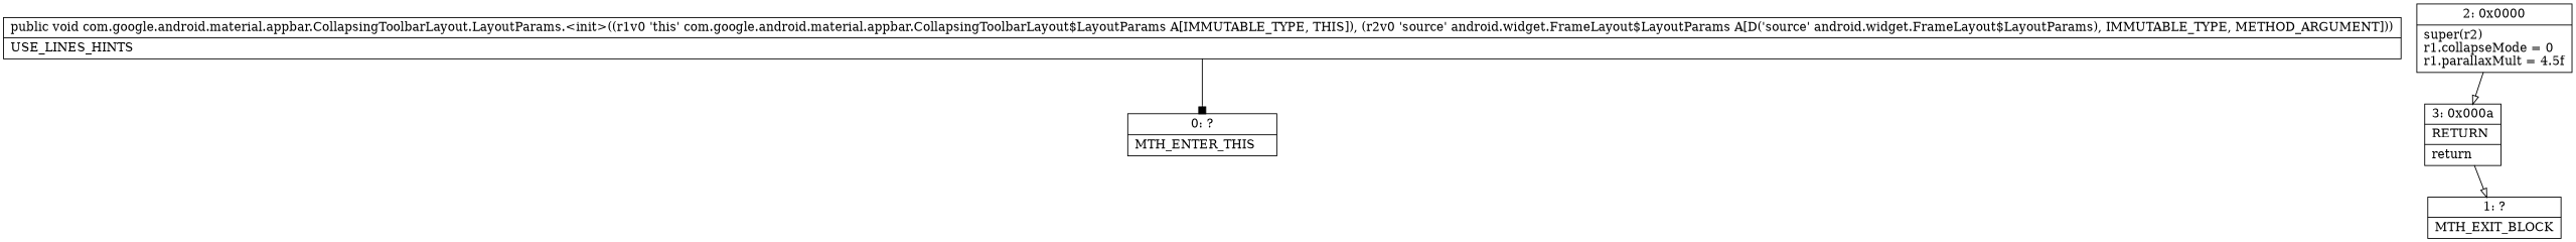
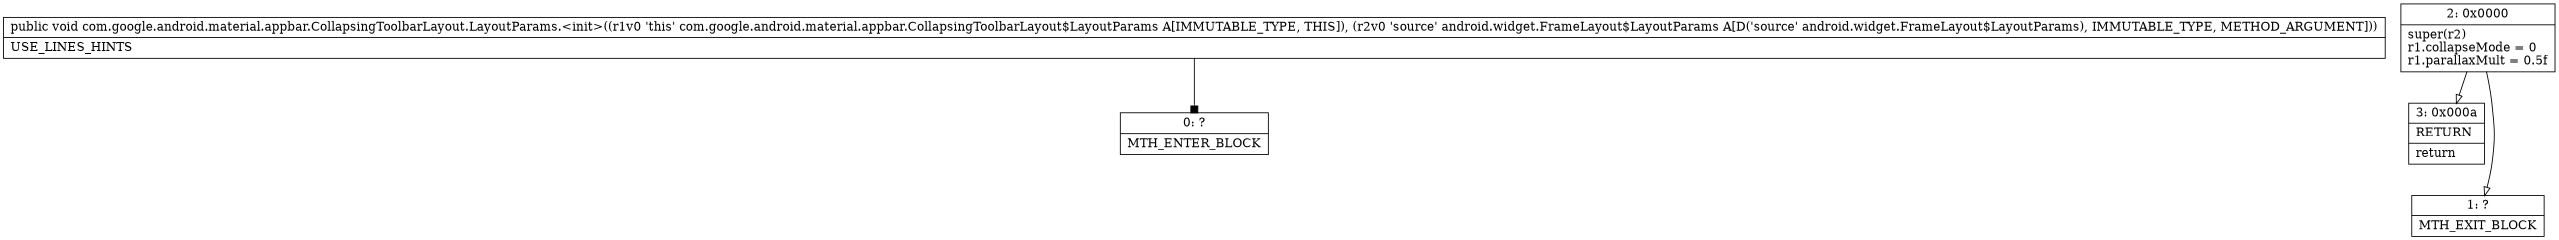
  digraph {
    node [shape=record]
    edge [arrowhead=onormal]
-   n1 [label="{0\:\ ?|MTH_ENTER_THIS\l}"]
-   n2 [label="{2\:\ 0x0000|super(r2)\lr1.collapseMode = 0\lr1.parallaxMult = 4.5f\l}"]
+   n1 [label="{0\:\ ?|MTH_ENTER_BLOCK\l}"]
+   n2 [label="{2\:\ 0x0000|super(r2)\lr1.collapseMode = 0\lr1.parallaxMult = 0.5f\l}"]
    n3 [label="{3\:\ 0x000a|RETURN\l|return\l}"]
    n4 [label="{1\:\ ?|MTH_EXIT_BLOCK\l}"]
    n5 [label="{public void com.google.android.material.appbar.CollapsingToolbarLayout.LayoutParams.\<init\>((r1v0 'this' com.google.android.material.appbar.CollapsingToolbarLayout$LayoutParams A[IMMUTABLE_TYPE, THIS]), (r2v0 'source' android.widget.FrameLayout$LayoutParams A[D('source' android.widget.FrameLayout$LayoutParams), IMMUTABLE_TYPE, METHOD_ARGUMENT]))  | USE_LINES_HINTS\l}"]
    n2 -> n3
-   n3 -> n4
+   n2 -> n4
    n5 -> n1 [arrowhead=box]
  }
